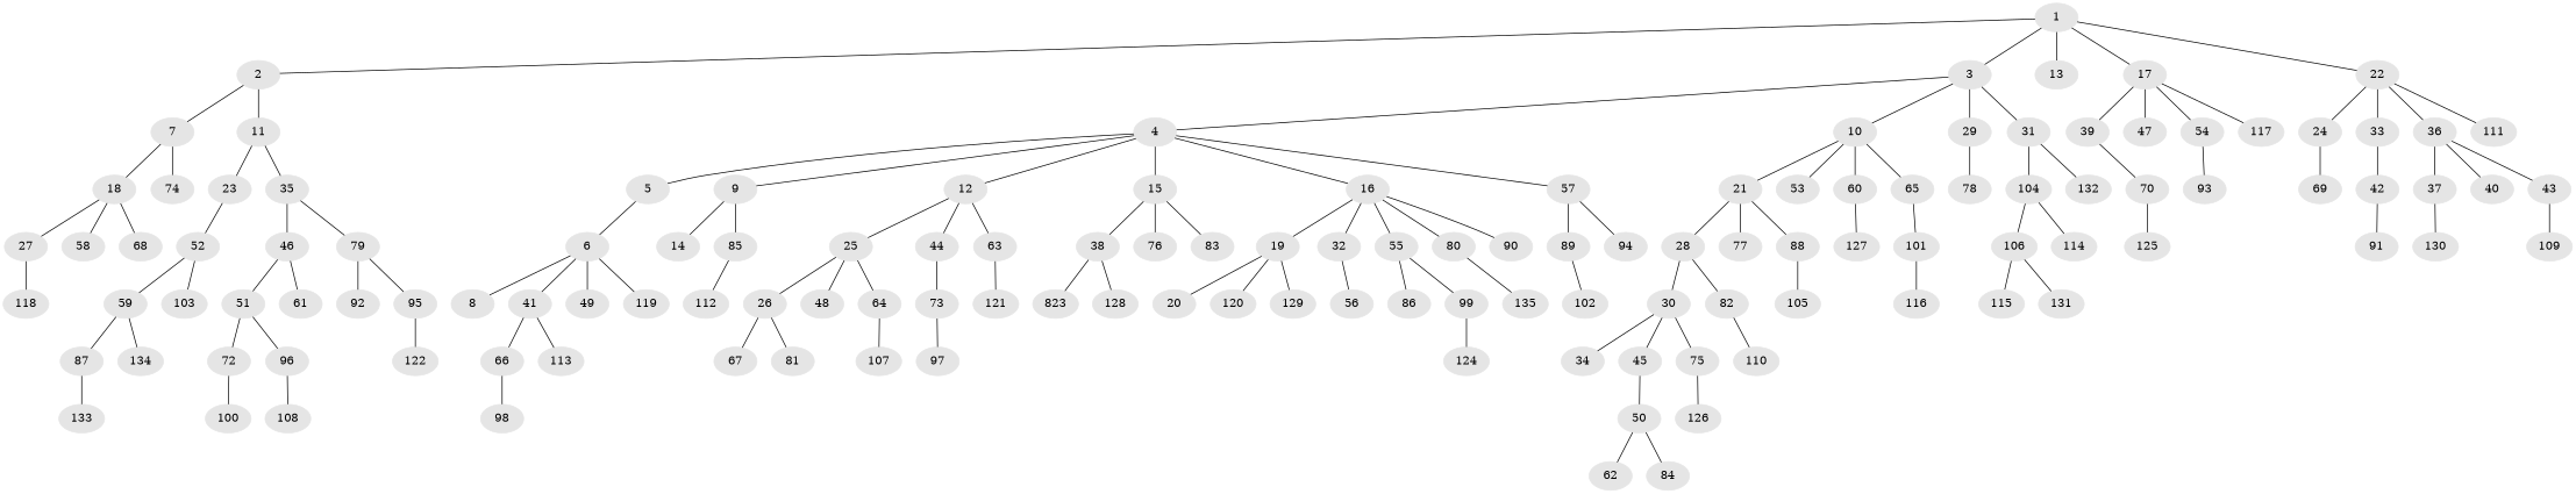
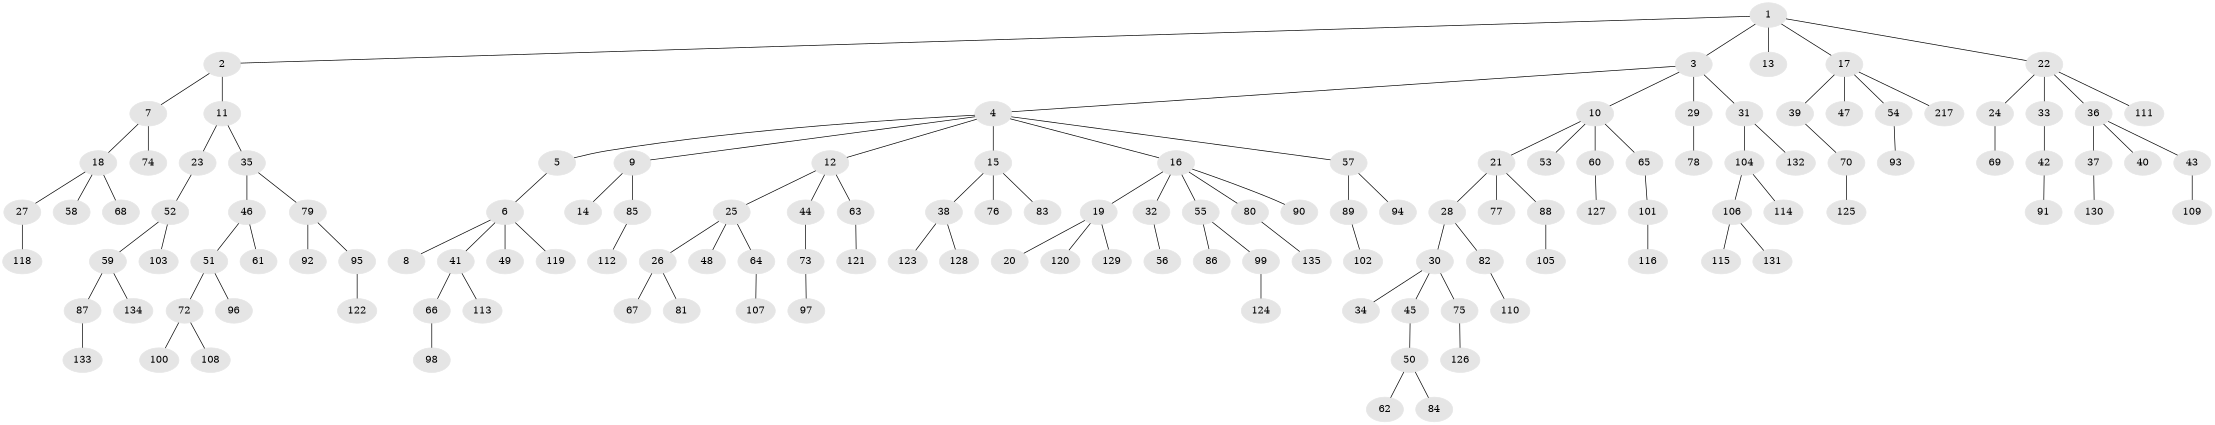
  graph {
    node [color=gray90 style=filled]
    1
    2
    3
    13
    17
    22
    7
    11
    4
    10
    29
    31
    39
    47
    54
-   117
+   117 [label=217]
    24
    33
    36
    111
    18
    74
    23
    35
    5
    9
    12
    15
    16
    57
    21
    53
    60
    65
    78
    104
    132
    6
    14
    85
    25
    44
    63
    38
    76
    83
    19
    32
    55
    80
    90
    89
    94
    8
    41
    49
    119
    66
    113
    27
    58
    68
    112
    28
    77
    88
    127
    101
    52
    46
    79
    26
    48
    64
    73
    121
-   123 [label=823]
+   123
    128
    20
    120
    129
    56
    86
    99
    135
    70
    93
    118
    30
    82
    105
    69
    42
    37
    40
    43
    59
    103
    67
    81
    107
    34
    45
    75
    110
    50
    126
    106
    114
    91
    51
    61
    92
    95
    130
    109
    125
    98
    97
    62
    84
    72
    96
    100
    108
    87
    134
    124
    102
    133
    116
    122
    115
    131
    1 -- 2
    1 -- 3
    1 -- 13
    1 -- 17
    1 -- 22
    2 -- 7
    2 -- 11
    3 -- 4
    3 -- 10
    3 -- 29
    3 -- 31
    17 -- 39
    17 -- 47
    17 -- 54
    17 -- 117
    22 -- 24
    22 -- 33
    22 -- 36
    22 -- 111
    7 -- 18
    7 -- 74
    11 -- 23
    11 -- 35
    4 -- 5
    4 -- 9
    4 -- 12
    4 -- 15
    4 -- 16
    4 -- 57
    10 -- 21
    10 -- 53
    10 -- 60
    10 -- 65
    29 -- 78
    31 -- 104
    31 -- 132
    39 -- 70
    54 -- 93
    24 -- 69
    33 -- 42
    36 -- 37
    36 -- 40
    36 -- 43
    18 -- 27
    18 -- 58
    18 -- 68
    23 -- 52
    35 -- 46
    35 -- 79
    5 -- 6
    9 -- 14
    9 -- 85
    12 -- 25
    12 -- 44
    12 -- 63
    15 -- 38
    15 -- 76
    15 -- 83
    16 -- 19
    16 -- 32
    16 -- 55
    16 -- 80
    16 -- 90
    57 -- 89
    57 -- 94
    21 -- 28
    21 -- 77
    21 -- 88
    60 -- 127
    65 -- 101
    104 -- 106
    104 -- 114
    6 -- 8
    6 -- 41
    6 -- 49
    6 -- 119
    85 -- 112
    25 -- 26
    25 -- 48
    25 -- 64
    44 -- 73
    63 -- 121
    38 -- 123
    38 -- 128
    19 -- 20
    19 -- 120
    19 -- 129
    32 -- 56
    55 -- 86
    55 -- 99
    80 -- 135
    89 -- 102
    41 -- 66
    41 -- 113
    66 -- 98
    27 -- 118
    28 -- 30
    28 -- 82
    88 -- 105
    101 -- 116
    52 -- 59
    52 -- 103
    46 -- 51
    46 -- 61
    79 -- 92
    79 -- 95
    26 -- 67
    26 -- 81
    64 -- 107
    73 -- 97
    99 -- 124
    70 -- 125
    30 -- 34
    30 -- 45
    30 -- 75
    82 -- 110
    42 -- 91
    37 -- 130
    43 -- 109
    59 -- 87
    59 -- 134
    45 -- 50
    75 -- 126
    50 -- 62
    50 -- 84
    106 -- 115
    106 -- 131
    51 -- 72
    51 -- 96
    95 -- 122
    72 -- 100
-   96 -- 108
+   72 -- 108
    87 -- 133
  }
